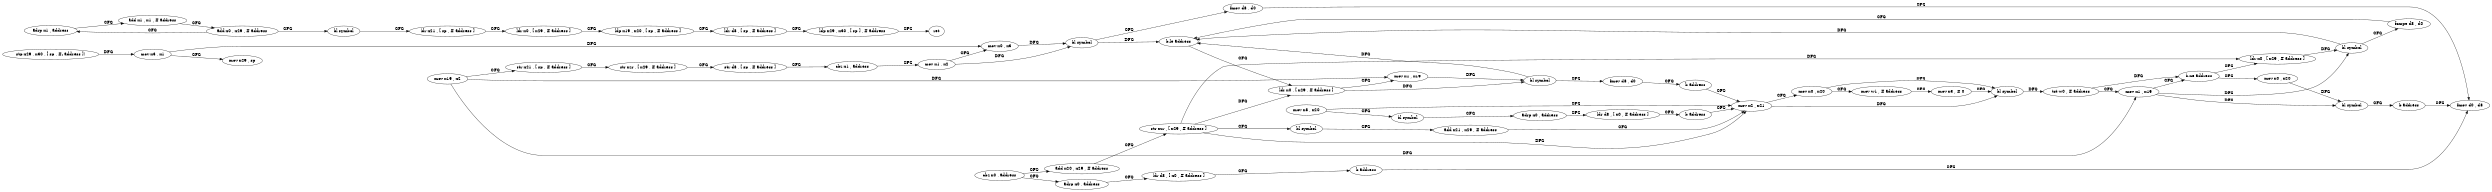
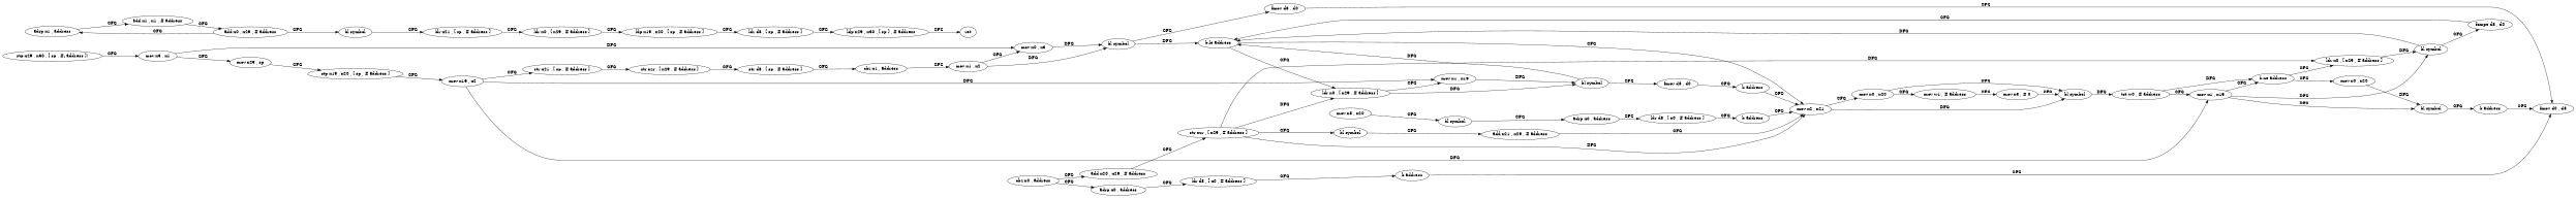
  digraph {
    rankdir=LR
    n1 [label="stp x29 , x30 , [ sp , #- address ]!"]
    n2 [label="mov x3 , x1"]
    n3 [label="mov x29 , sp"]
    n4 [label="mov x0 , x3"]
+   n5 [label="stp x19 , x20 , [ sp , # address ]"]
    n6 [label="bl symbol"]
    n7 [label="mov x19 , x2"]
    n8 [label="str x21 , [ sp , # address ]"]
    n9 [label="mov x1 , x19"]
    n10 [label="mov x1 , x19"]
    n11 [label="str xzr , [ x29 , # address ]"]
    n12 [label="b.ne address"]
    n13 [label="bl symbol"]
    n14 [label="bl symbol"]
    n15 [label="bl symbol"]
    n16 [label="str d8 , [ sp , # address ]"]
    n17 [label="cbz x1 , address"]
    n18 [label="mov x1 , x2"]
    n19 [label="cbz x0 , address"]
    n20 [label="adrp x0 , address"]
    n21 [label="add x20 , x29 , # address"]
    n22 [label="ldr d8 , [ x0 , # address ]"]
    n23 [label="str xzr , [ x29 , # address ]"]
    n24 [label="fmov d8 , d0"]
    n25 [label="b.le address"]
    n26 [label="b address"]
    n27 [label="bl symbol"]
    n28 [label="mov x2 , x21"]
    n29 [label="ldr x0 , [ x29 , # address ]"]
    n30 [label="ldr x0 , [ x29 , # address ]"]
    n31 [label="fmov d0 , d8"]
    n32 [label="adrp x1 , address"]
    n33 [label="add x1 , x1 , # address"]
    n34 [label="add x21 , x29 , # address"]
    n35 [label="mov x0 , x20"]
    n36 [label="bl symbol"]
    n37 [label="mov x8 , x20"]
    n38 [label="bl symbol"]
    n39 [label="adrp x0 , address"]
    n40 [label="ldr d8 , [ x0 , # address ]"]
    n41 [label="b address"]
    n42 [label="mov w1 , # address"]
    n43 [label="tst w0 , # address"]
    n44 [label="add x0 , x29 , # address"]
    n45 [label="bl symbol"]
    n46 [label="ldr x21 , [ sp , # address ]"]
    n47 [label="ldr x0 , [ x29 , # address ]"]
    n48 [label="ldp x19 , x20 , [ sp , # address ]"]
    n49 [label="ldr d8 , [ sp , # address ]"]
    n50 [label="ldp x29 , x30 , [ sp ] , # address"]
    n51 [label=ret]
    n52 [label="mov x3 , # 0"]
    n53 [label="mov x0 , x20"]
    n54 [label="fcmpe d8 , d0"]
    n55 [label="b address"]
    n56 [label="fmov d8 , d0"]
    n57 [label="b address"]
-   n1 -> n2 [label=DFG]
+   n1 -> n2 [label=CFG]
    n2 -> n3 [label=CFG]
    n2 -> n4 [label=DFG]
+   n3 -> n5 [label=CFG]
    n4 -> n6 [label=DFG]
+   n5 -> n7 [label=CFG]
    n6 -> n24 [label=CFG]
    n6 -> n25 [label=DFG]
    n7 -> n8 [label=CFG]
    n7 -> n9 [label=DFG]
    n7 -> n10 [label=DFG]
    n8 -> n11 [label=CFG]
    n9 -> n12 [label=CFG]
    n9 -> n13 [label=DFG]
    n9 -> n14 [label=DFG]
    n10 -> n15 [label=DFG]
    n11 -> n16 [label=CFG]
    n12 -> n29 [label=CFG]
    n12 -> n53 [label=CFG]
    n13 -> n25 [label=DFG]
    n13 -> n54 [label=CFG]
    n14 -> n55 [label=CFG]
    n15 -> n25 [label=DFG]
    n15 -> n56 [label=CFG]
    n16 -> n17 [label=CFG]
    n17 -> n18 [label=CFG]
    n18 -> n4 [label=CFG]
    n18 -> n6 [label=DFG]
    n19 -> n20 [label=CFG]
    n19 -> n21 [label=CFG]
    n20 -> n22 [label=CFG]
    n21 -> n23 [label=CFG]
    n22 -> n26 [label=CFG]
    n23 -> n27 [label=CFG]
    n23 -> n28 [label=DFG]
    n23 -> n29 [label=DFG]
    n23 -> n30 [label=DFG]
    n24 -> n31 [label=CFG]
-   n37 -> n28 [label=CFG]
+   n25 -> n28 [label=CFG]
    n25 -> n30 [label=CFG]
    n26 -> n31 [label=CFG]
    n27 -> n34 [label=CFG]
    n28 -> n35 [label=CFG]
    n28 -> n36 [label=DFG]
    n29 -> n13 [label=DFG]
    n30 -> n10 [label=CFG]
    n30 -> n15 [label=DFG]
    n32 -> n33 [label=CFG]
    n33 -> n44 [label=CFG]
    n34 -> n28 [label=CFG]
    n35 -> n36 [label=DFG]
    n35 -> n42 [label=CFG]
    n36 -> n43 [label=DFG]
    n37 -> n38 [label=CFG]
    n38 -> n39 [label=CFG]
    n39 -> n40 [label=CFG]
    n40 -> n41 [label=CFG]
    n41 -> n28 [label=CFG]
    n42 -> n52 [label=CFG]
    n43 -> n9 [label=CFG]
    n43 -> n12 [label=DFG]
    n44 -> n32 [label=CFG]
    n44 -> n45 [label=CFG]
    n45 -> n46 [label=CFG]
    n46 -> n47 [label=CFG]
    n47 -> n48 [label=CFG]
    n48 -> n49 [label=CFG]
    n49 -> n50 [label=CFG]
    n50 -> n51 [label=CFG]
    n52 -> n36 [label=CFG]
    n53 -> n14 [label=DFG]
    n54 -> n25 [label=CFG]
    n55 -> n31 [label=CFG]
    n56 -> n57 [label=CFG]
    n57 -> n28 [label=CFG]
  }
